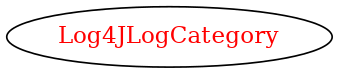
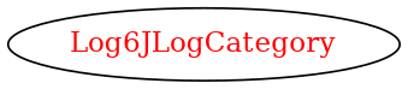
  digraph {
    concentrate=true
    rankdir=TB
    ranksep=2.0
    splines=ortho
-   Log4JLogCategory [fontcolor=red]
+   Log4JLogCategory [fontcolor=red label=Log6JLogCategory]
  }
